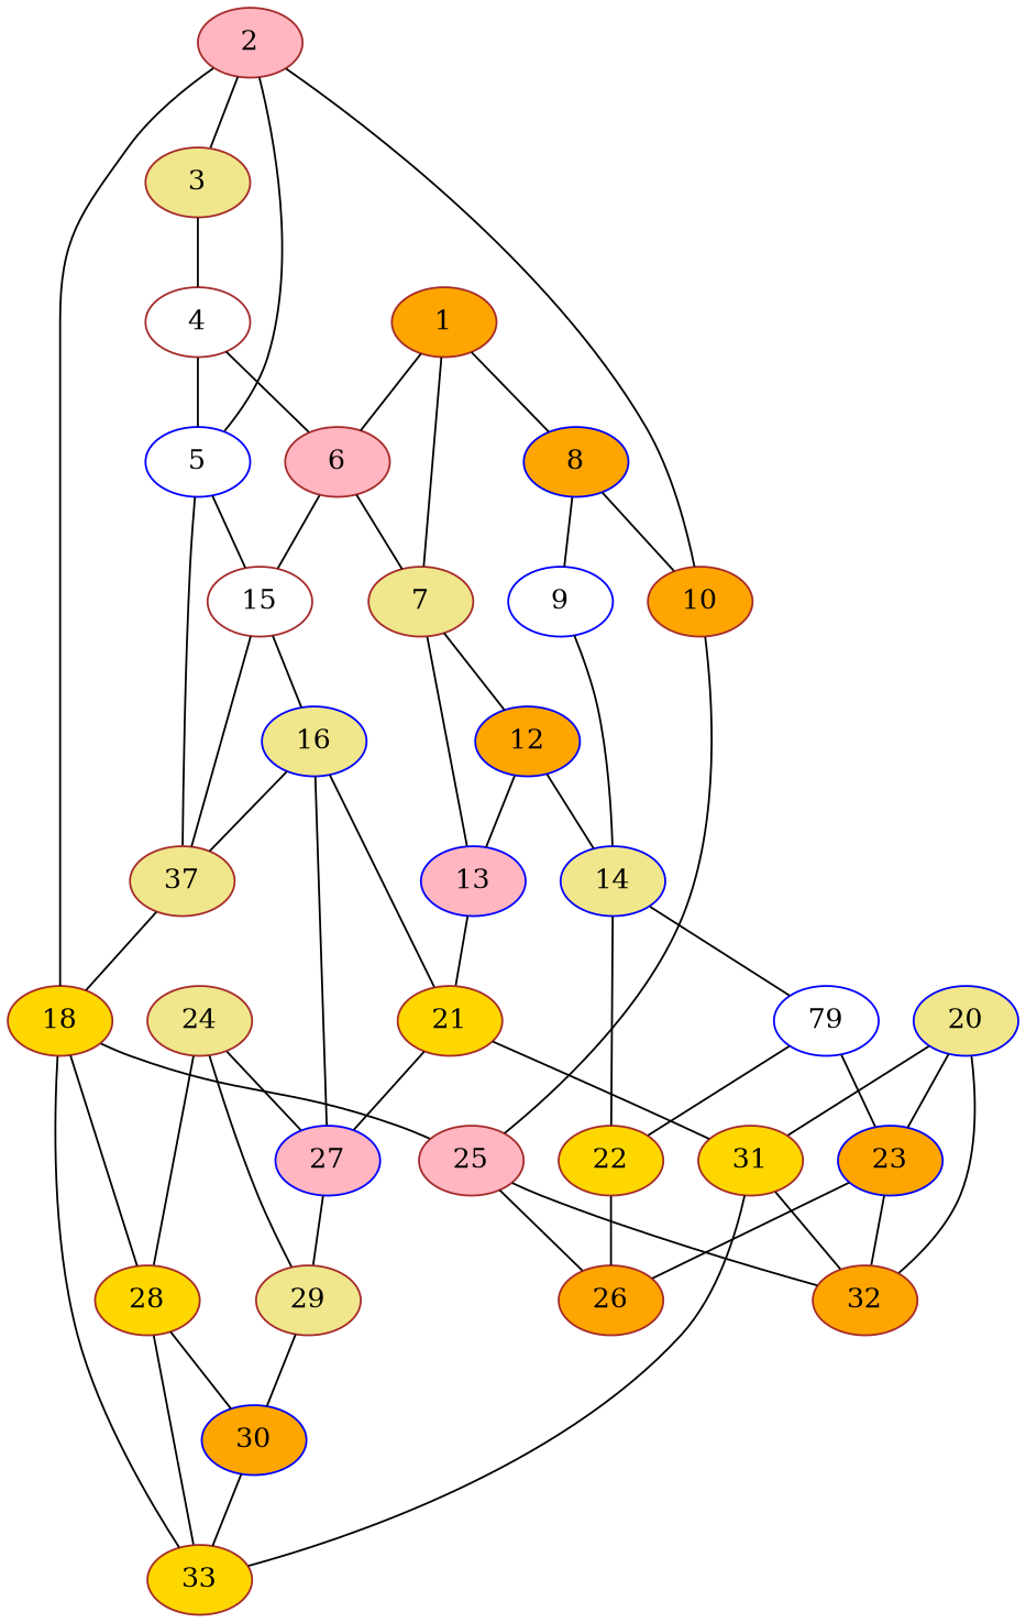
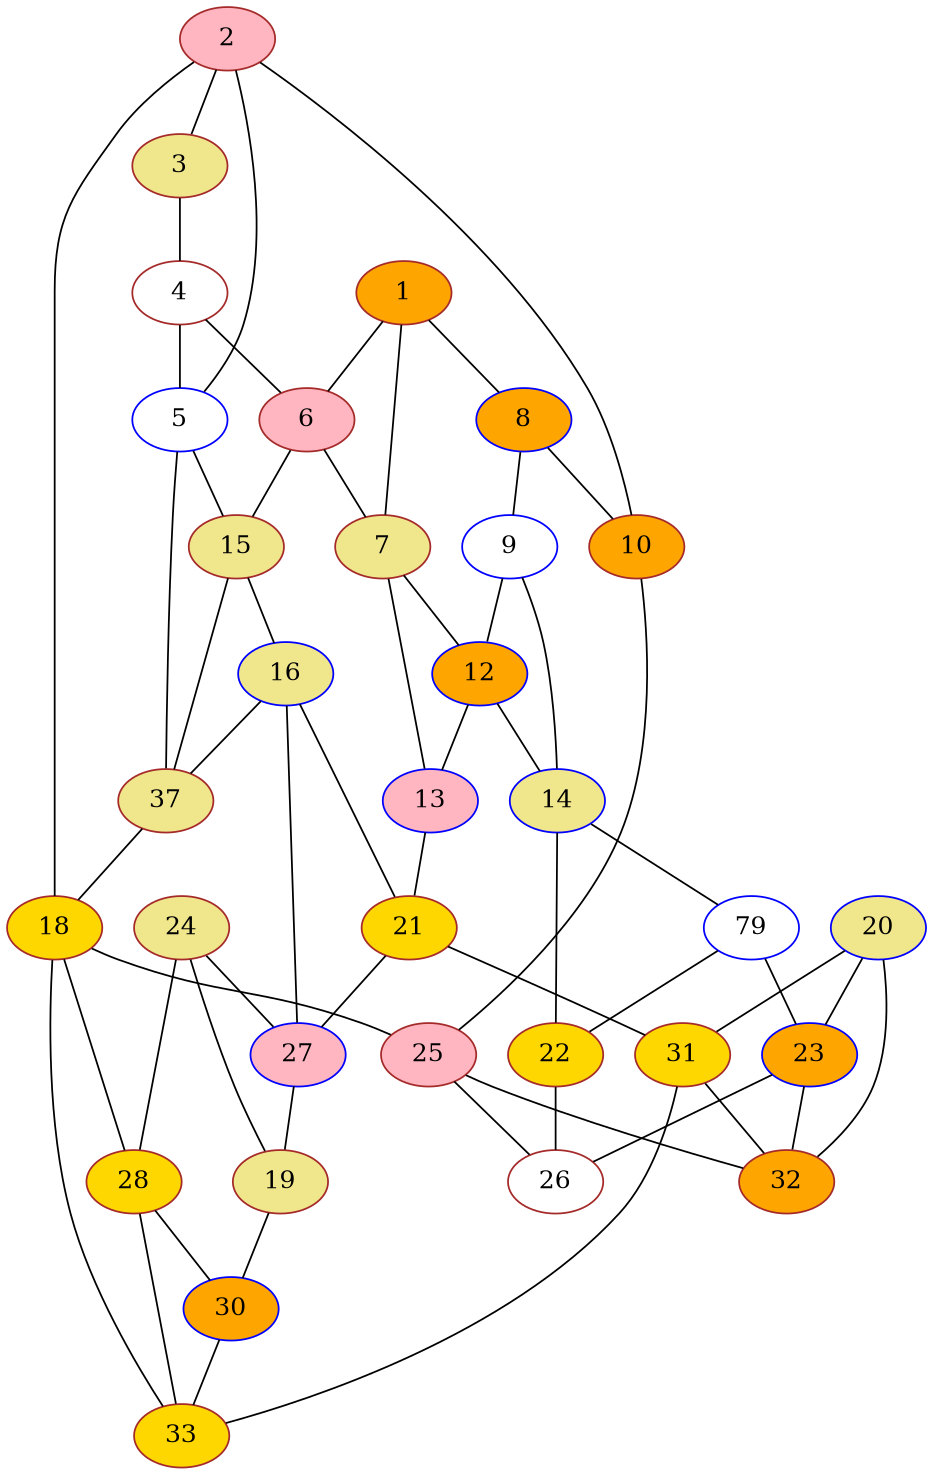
  graph {
    node [color=brown fillcolor=khaki style=filled]
    edge [weight=1.0]
    1 [fillcolor=orange]
    6 [fillcolor=lightpink]
    7
    8 [color=blue fillcolor=orange]
-   15 [fillcolor=white]
+   15
    12 [color=blue fillcolor=orange]
    13 [color=blue fillcolor=lightpink]
    10 [fillcolor=orange]
    9 [color=blue fillcolor=white]
    2 [fillcolor=lightpink]
    3
    5 [color=blue fillcolor=white]
    18 [fillcolor=gold]
    4 [fillcolor=white]
    n15 [label=37]
    25 [fillcolor=lightpink]
    28 [fillcolor=gold]
    33 [fillcolor=gold]
    16 [color=blue]
    14 [color=blue]
    21 [fillcolor=gold]
    22 [fillcolor=gold]
    n23 [color=blue fillcolor=white label=79]
-   26 [fillcolor=orange]
+   26 [fillcolor=white]
    32 [fillcolor=orange]
    27 [color=blue fillcolor=lightpink]
    31 [fillcolor=gold]
    23 [color=blue fillcolor=orange]
-   29
+   29 [label=19]
    30 [color=blue fillcolor=orange]
    20 [color=blue]
    24
    1 -- 6
    1 -- 7
    1 -- 8
    6 -- 7
    6 -- 15
    7 -- 12
    7 -- 13
    8 -- 10 [weight=2.0]
    8 -- 9
    15 -- n15
    15 -- 16
    12 -- 13
    12 -- 14
    13 -- 21
    10 -- 25
+   9 -- 12
    9 -- 14
    2 -- 10
    2 -- 3
    2 -- 5
    2 -- 18
    3 -- 4 [weight=2.0]
    5 -- 15
    5 -- n15
    18 -- 25
    18 -- 28
    18 -- 33
    4 -- 6
    4 -- 5
    n15 -- 18
    25 -- 26
    25 -- 32
    28 -- 33
    28 -- 30
    16 -- n15
    16 -- 21
    16 -- 27
    14 -- 22
    14 -- n23
    21 -- 27
    21 -- 31
    22 -- 26
    n23 -- 22
    n23 -- 23
    27 -- 29 [weight=2.0]
    31 -- 33
    31 -- 32
    23 -- 26
    23 -- 32
    29 -- 30
    30 -- 33
    20 -- 32
    20 -- 31
    20 -- 23
    24 -- 28
    24 -- 27
    24 -- 29
  }
